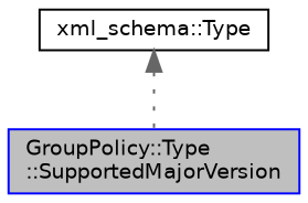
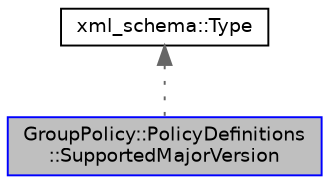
  digraph {
    node [fontname=Helvetica fontsize=10 shape=record style=filled]
-   n1 [color=blue fillcolor=grey75 fontcolor=black height=0.2 label="GroupPolicy::Type\l::SupportedMajorVersion" width=0.4]
+   n1 [color=blue fillcolor=grey75 fontcolor=black height=0.2 label="GroupPolicy::PolicyDefinitions\l::SupportedMajorVersion" width=0.4]
    n2 [color=black fillcolor=white height=0.2 label="xml_schema::Type" width=0.4]
    n2 -> n1 [color=gray40 dir=back fontname=Helvetica fontsize=10 labelfontname=Helvetica labelfontsize=10 style=dotted]
  }
